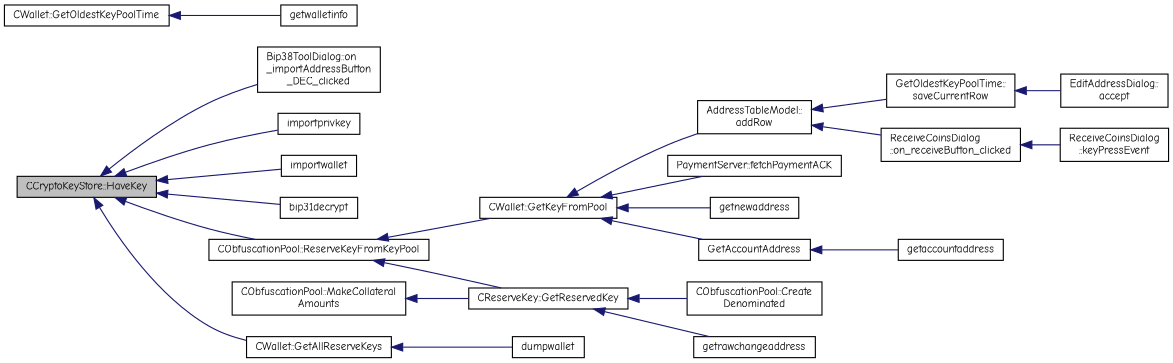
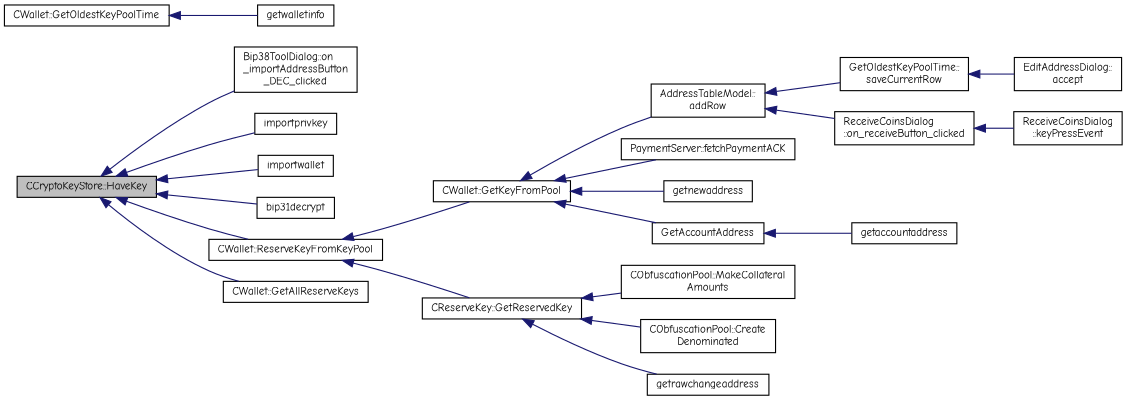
  digraph {
    fontname="Comic Neue"
    rankdir=LR
    node [color=black fillcolor=white fontname="Comic Neue" fontsize=10 shape=record style=filled]
    edge [color=midnightblue dir=back fontname="Comic Neue" fontsize=10 labelfontname=Helvetica labelfontsize=10 style=solid]
    n1 [fillcolor=grey75 fontcolor=black height=0.2 label="CCryptoKeyStore::HaveKey" width=0.4]
    n2 [height=0.2 label="Bip38ToolDialog::on\l_importAddressButton\l_DEC_clicked" width=0.4]
    n3 [height=0.2 label=importprivkey width=0.4]
    n4 [height=0.2 label=importwallet width=0.4]
    n5 [height=0.2 label=bip31decrypt width=0.4]
-   n6 [height=0.2 label="CObfuscationPool::ReserveKeyFromKeyPool" width=0.4]
+   n6 [height=0.2 label="CWallet::ReserveKeyFromKeyPool" width=0.4]
    n7 [height=0.2 label="CWallet::GetAllReserveKeys" width=0.4]
    n8 [height=0.2 label="CWallet::GetKeyFromPool" width=0.4]
    n9 [height=0.2 label="CReserveKey::GetReservedKey" width=0.4]
-   n10 [height=0.2 label=dumpwallet width=0.4]
    n11 [height=0.2 label="AddressTableModel::\laddRow" width=0.4]
    n12 [height=0.2 label="PaymentServer::fetchPaymentACK" width=0.4]
    n13 [height=0.2 label=getnewaddress width=0.4]
    n14 [height=0.2 label=GetAccountAddress width=0.4]
    n15 [height=0.2 label="CWallet::GetOldestKeyPoolTime" width=0.4]
    n16 [height=0.2 label=getwalletinfo width=0.4]
    n17 [height=0.2 label="CObfuscationPool::MakeCollateral\lAmounts" width=0.4]
    n18 [height=0.2 label="CObfuscationPool::Create\lDenominated" width=0.4]
    n19 [height=0.2 label=getrawchangeaddress width=0.4]
    n20 [height=0.2 label="GetOldestKeyPoolTime::\lsaveCurrentRow" width=0.4]
    n21 [height=0.2 label="ReceiveCoinsDialog\l::on_receiveButton_clicked" width=0.4]
    n22 [height=0.2 label=getaccountaddress width=0.4]
    n23 [height=0.2 label="EditAddressDialog::\laccept" width=0.4]
    n24 [height=0.2 label="ReceiveCoinsDialog\l::keyPressEvent" width=0.4]
    n1 -> n2
    n1 -> n3
    n1 -> n4
    n1 -> n5
    n1 -> n6
    n1 -> n7
    n6 -> n8
    n6 -> n9
-   n7 -> n10
    n8 -> n11
    n8 -> n12
    n8 -> n13
    n8 -> n14
-   n17 -> n9
+   n9 -> n17
    n9 -> n18
    n9 -> n19
    n11 -> n20
    n11 -> n21
    n14 -> n22
    n15 -> n16
    n20 -> n23
    n21 -> n24
  }
